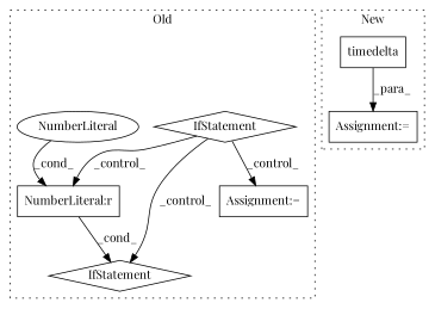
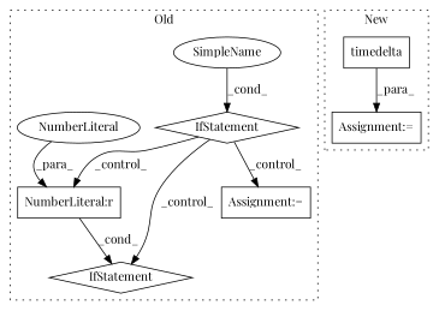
  digraph {
    fontname="Playfair Display"
    node [a=25 fontname="Playfair Display" l="4,2" shape=box]
    edge [fontname="Playfair Display"]
    n1 [label=IfStatement s="10871,10909" shape=diamond]
    n2 [a=7 l=1 label="Assignment:=" s=11206]
+   n3 [a=42 label=SimpleName shape=ellipse l=""]
    n4 [label=IfStatement s="11257,11316" shape=diamond]
    n5 [a=27 l=4 label="NumberLiteral:r" s=11309]
    n6 [a=34 l=2 label=NumberLiteral s=11313 shape=ellipse]
    n7 [a=32 l="10,1" label=timedelta s="10894,10907"]
    n8 [a=7 l=1 label="Assignment:=" s=10859]
    subgraph cluster_1 {
      label=Old
      style=dotted
      n1
      n2
+     n3
      n4
      n5
      n6
    }
    subgraph cluster_2 {
      label=New
      style=dotted
      n7
      n8
    }
    n1 -> n2 [label=_control_]
    n1 -> n4 [label=_control_]
    n1 -> n5 [label=_control_]
+   n3 -> n1 [label=_cond_]
    n5 -> n4 [label=_cond_]
-   n6 -> n5 [label=_cond_]
+   n6 -> n5 [label=_para_]
    n7 -> n8 [label=_para_]
  }
